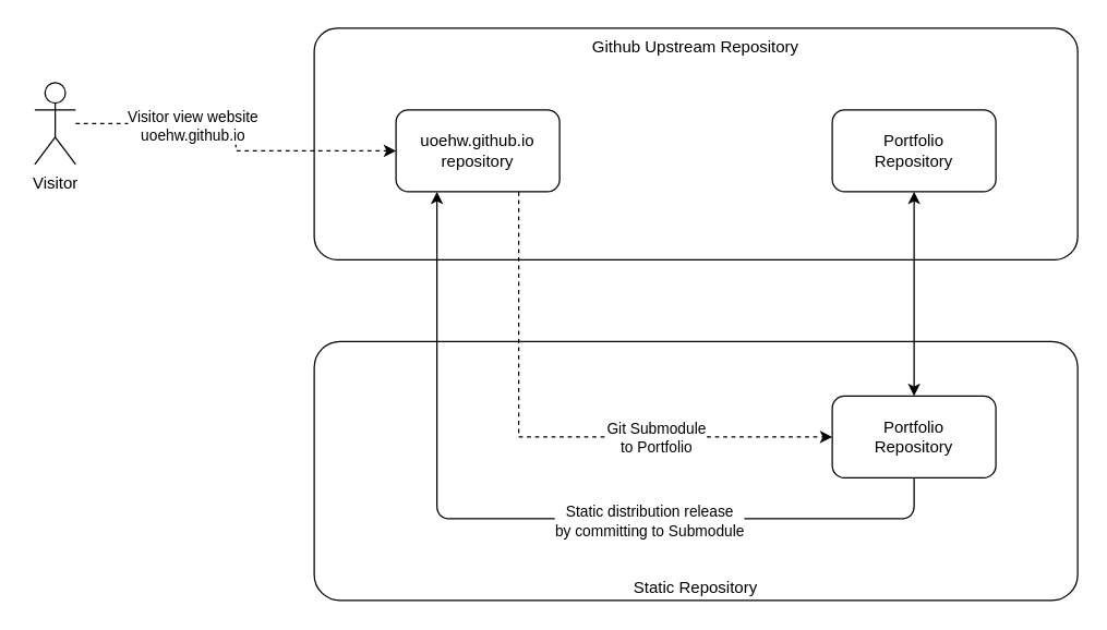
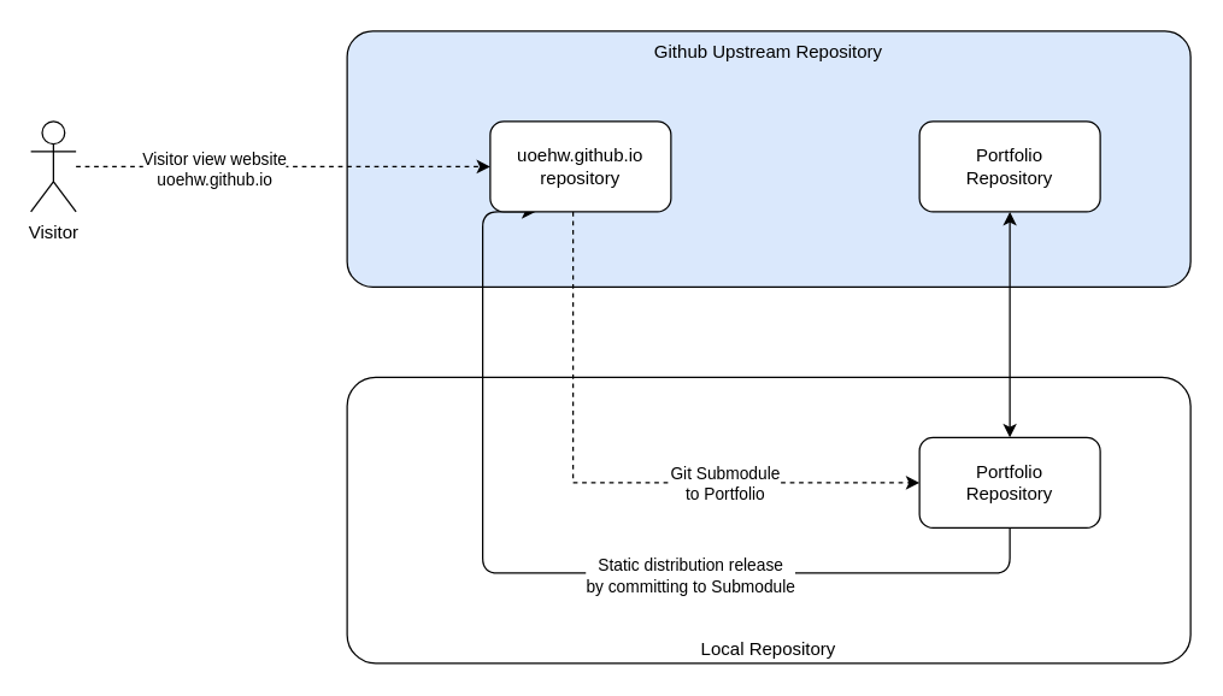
  <mxCell id="0" />
  <mxCell id="1" parent="0" />
- <mxCell id="2" value="Github Upstream Repository" style="rounded=1;whiteSpace=wrap;html=1;arcSize=10;verticalAlign=top;" vertex="1" parent="1"><mxGeometry x="230" y="20" width="560" height="170" as="geometry" /></mxCell>
- <mxCell id="3" value="Static Repository" style="rounded=1;whiteSpace=wrap;html=1;arcSize=10;verticalAlign=bottom;" vertex="1" parent="1"><mxGeometry x="230" y="250" width="560" height="190" as="geometry" /></mxCell>
+ <mxCell id="2" value="Github Upstream Repository" style="rounded=1;whiteSpace=wrap;html=1;arcSize=10;verticalAlign=top;fillColor=#dae8fc;" vertex="1" parent="1"><mxGeometry x="230" y="20" width="560" height="170" as="geometry" /></mxCell>
+ <mxCell id="3" value="Local Repository" style="rounded=1;whiteSpace=wrap;html=1;arcSize=10;verticalAlign=bottom;" vertex="1" parent="1"><mxGeometry x="230" y="250" width="560" height="190" as="geometry" /></mxCell>
  <mxCell id="4" style="edgeStyle=orthogonalEdgeStyle;rounded=1;orthogonalLoop=1;jettySize=auto;html=1;curved=0;entryX=0.25;entryY=1;entryDx=0;entryDy=0;" edge="1" parent="1" source="7" target="10"><mxGeometry relative="1" as="geometry"><Array as="points"><mxPoint x="670" y="380" /><mxPoint x="320" y="380" /></Array></mxGeometry></mxCell>
  <mxCell id="5" value="Static distribution release&lt;div&gt;by committing to Submodule&lt;/div&gt;" style="edgeLabel;html=1;align=center;verticalAlign=middle;resizable=0;points=[];" vertex="1" connectable="0" parent="4"><mxGeometry x="0.027" y="1" relative="1" as="geometry"><mxPoint x="93" as="offset" /></mxGeometry></mxCell>
  <mxCell id="6" style="edgeStyle=orthogonalEdgeStyle;rounded=0;orthogonalLoop=1;jettySize=auto;html=1;startArrow=classic;startFill=1;" edge="1" parent="1" source="7" target="11"><mxGeometry relative="1" as="geometry" /></mxCell>
  <mxCell id="7" value="Portfolio&lt;div&gt;Repository&lt;/div&gt;" style="rounded=1;whiteSpace=wrap;html=1;" vertex="1" parent="1"><mxGeometry x="610" y="290" width="120" height="60" as="geometry" /></mxCell>
  <mxCell id="8" style="edgeStyle=orthogonalEdgeStyle;rounded=0;orthogonalLoop=1;jettySize=auto;html=1;dashed=1;" edge="1" parent="1" source="10" target="7"><mxGeometry relative="1" as="geometry"><Array as="points"><mxPoint x="380" y="320" /></Array></mxGeometry></mxCell>
  <mxCell id="9" value="Git Submodule&lt;div&gt;to Portfolio&lt;/div&gt;" style="edgeLabel;html=1;align=center;verticalAlign=middle;resizable=0;points=[];" vertex="1" connectable="0" parent="8"><mxGeometry x="-0.07" y="1" relative="1" as="geometry"><mxPoint x="89" y="1" as="offset" /></mxGeometry></mxCell>
- <mxCell id="10" value="uoehw.github.io&lt;div&gt;repository&lt;/div&gt;" style="rounded=1;whiteSpace=wrap;html=1;" vertex="1" parent="1"><mxGeometry x="290" y="80" width="120" height="60" as="geometry" /></mxCell>
+ <mxCell id="10" value="uoehw.github.io&lt;div&gt;repository&lt;/div&gt;" style="rounded=1;whiteSpace=wrap;html=1;" vertex="1" parent="1"><mxGeometry x="325" y="80" width="120" height="60" as="geometry" /></mxCell>
  <mxCell id="11" value="Portfolio&lt;div&gt;Repository&lt;/div&gt;" style="rounded=1;whiteSpace=wrap;html=1;" vertex="1" parent="1"><mxGeometry x="610" y="80" width="120" height="60" as="geometry" /></mxCell>
  <mxCell id="12" style="edgeStyle=orthogonalEdgeStyle;rounded=0;orthogonalLoop=1;jettySize=auto;html=1;entryX=0;entryY=0.5;entryDx=0;entryDy=0;dashed=1;" edge="1" parent="1" source="14" target="10"><mxGeometry relative="1" as="geometry" /></mxCell>
  <mxCell id="13" value="Visitor view website&lt;div&gt;uoehw.github.io&lt;/div&gt;" style="edgeLabel;html=1;align=center;verticalAlign=middle;resizable=0;points=[];" vertex="1" connectable="0" parent="12"><mxGeometry x="-0.337" y="-1" relative="1" as="geometry"><mxPoint as="offset" /></mxGeometry></mxCell>
- <mxCell id="14" value="Visitor" style="shape=umlActor;verticalLabelPosition=bottom;verticalAlign=top;html=1;outlineConnect=0;" vertex="1" parent="1"><mxGeometry x="25" y="60" width="30" height="60" as="geometry" /></mxCell>
+ <mxCell id="14" value="Visitor" style="shape=umlActor;verticalLabelPosition=bottom;verticalAlign=top;html=1;outlineConnect=0;" vertex="1" parent="1"><mxGeometry x="20" y="80" width="30" height="60" as="geometry" /></mxCell>
